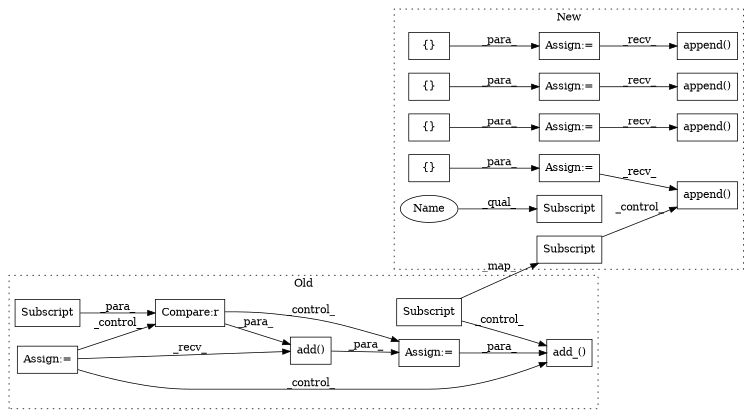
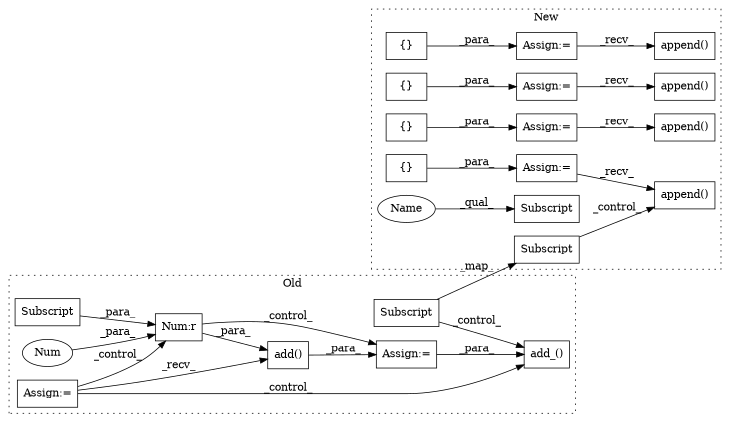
  digraph {
    rankdir=LR
    node [a=75 l=3 shape=box]
    n1 [l="26,18" label="add_()" s="4074,4104"]
    n2 [a=68 label="Assign:=" s=3844]
    n3 [l="9,30" label="add()" s="3847,3857"]
-   n4 [a=40 l=26 label="Compare:r" s=3792]
+   n4 [a=40 l=26 label="Num:r" s=3792]
+   n5 [a=76 l=1 label=Num s=3817 shape=ellipse]
    n6 [a=68 label="Assign:=" s=2970]
    n7 [a=63 l="21,0" label=Subscript s="3792,0"]
    n8 [a=63 l="17,0" label=Subscript s="3986,0"]
    n9 [a=59 l="2,1" label="{}" s="2932,2932"]
    n10 [l="13,1" label="append()" s="3313,3332"]
    n11 [a=68 label="Assign:=" s=2929]
    n12 [a=59 l="2,1" label="{}" s="2909,2909"]
    n13 [a=63 l="11,0" label=Subscript s="4392,0"]
    n14 [a=59 l="2,1" label="{}" s="2988,2988"]
    n15 [l="17,1" label="append()" s="4115,4149"]
    n16 [a=59 l="2,1" label="{}" s="3026,3026"]
    n17 [l="28,1" label="append()" s="4003,4055"]
    n18 [a=68 label="Assign:=" s=2985]
    n19 [l="24,1" label="append()" s="3148,3173"]
    n20 [a=68 label="Assign:=" s=2906]
    n21 [a=68 label="Assign:=" s=3023]
    n22 [a=63 l="17,0" label=Subscript s="4076,0"]
    n23 [a=87 l=5 label=Name s=4392 shape=ellipse]
    subgraph cluster_1 {
      label=Old
      style=dotted
      n1
      n2
      n3
      n4
+     n5
      n6
      n7
      n8
    }
    subgraph cluster_2 {
      label=New
      style=dotted
      n9
      n10
      n11
      n12
      n13
      n14
      n15
      n16
      n17
      n18
      n19
      n20
      n21
      n22
      n23
    }
    n2 -> n1 [label=_para_]
    n3 -> n2 [label=_para_]
    n4 -> n2 [label=_control_]
    n4 -> n3 [label=_para_]
+   n5 -> n4 [label=_para_]
    n6 -> n1 [label=_control_]
    n6 -> n3 [label=_recv_]
    n6 -> n4 [label=_control_]
    n7 -> n4 [label=_para_]
    n8 -> n1 [label=_control_]
    n8 -> n22 [label=_map_]
    n9 -> n11 [label=_para_]
    n11 -> n10 [label=_recv_]
    n12 -> n20 [label=_para_]
    n14 -> n18 [label=_para_]
    n16 -> n21 [label=_para_]
    n18 -> n15 [label=_recv_]
    n20 -> n19 [label=_recv_]
    n21 -> n17 [label=_recv_]
    n22 -> n15 [label=_control_]
    n23 -> n13 [label=_qual_]
  }
